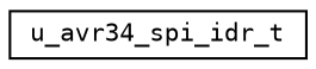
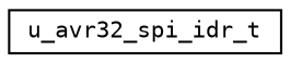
  digraph {
    rankdir=LR
    fontname="DejaVu Sans Mono"
-   n1 [color=black fillcolor=white fontname="DejaVu Sans Mono" fontsize=10 height=0.2 label=u_avr34_spi_idr_t shape=record style=filled width=0.4]
+   n1 [color=black fillcolor=white fontname="DejaVu Sans Mono" fontsize=10 height=0.2 label=u_avr32_spi_idr_t shape=record style=filled width=0.4]
  }
